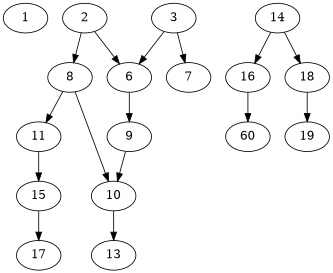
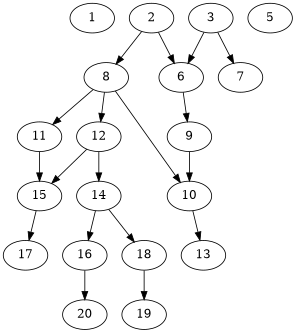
  digraph {
    node [alpha=0.06]
    1 [alpha=0.09 expect_size=13902848]
    2 [alpha=0.12 expect_size=39114752]
    6 [alpha=0.17 expect_size=42310656]
    8 [alpha=0.20 expect_size=30147584]
    9 [alpha=0.05 expect_size=32174080]
    7 [alpha=0.16 expect_size=10735616]
    10 [alpha=0.12 expect_size=19045376]
    11 [alpha=0.14 expect_size=10244096]
+   12 [alpha=0.00 expect_size=31014912]
    13 [alpha=0.05 expect_size=11167744]
    15 [alpha=0.09 expect_size=29852672]
    14 [expect_size=24452096]
    3 [expect_size=18963456]
+   5 [alpha=0.11 expect_size=12127232]
    17 [alpha=0.14 expect_size=50440192]
    16 [expect_size=9783296]
    18 [alpha=0.16 expect_size=41927680]
-   20 [expect_size=6395904 label=60]
+   20 [expect_size=6395904]
    19 [alpha=0.17 expect_size=41795584]
    2 -> 6
    2 -> 8
    6 -> 9
    8 -> 10
    8 -> 11
+   8 -> 12
    9 -> 10
    10 -> 13
    11 -> 15
+   12 -> 15
+   12 -> 14
    15 -> 17
    14 -> 16
    14 -> 18
    3 -> 6
    3 -> 7
    16 -> 20
    18 -> 19
  }
